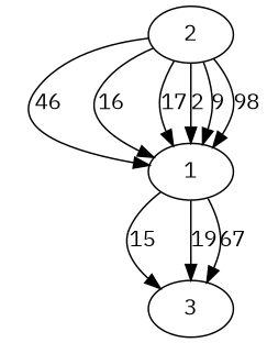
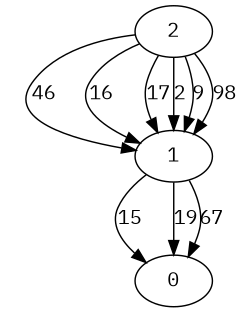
  digraph {
    rankdir=TB
    ranksep=equally
    fontname="IBM Plex Mono"
    node [fontname="IBM Plex Mono"]
    edge [fontname="IBM Plex Mono"]
-   0 [label=3]
+   0
    1
    2
    subgraph sub_1 {
      rank=same
      0
    }
    subgraph sub_2 {
      rank=same
      1
    }
    subgraph sub_3 {
      rank=same
    }
    subgraph sub_4 {
      rank=same
      2
    }
    subgraph sub_5 {
      rank=same
    }
    1 -> 0 [label=15]
    1 -> 0 [label=19]
    1 -> 0 [label=67]
    2 -> 1 [label=46]
    2 -> 1 [label=16]
    2 -> 1 [label=17]
    2 -> 1 [label=2]
    2 -> 1 [label=9]
    2 -> 1 [label=98]
  }
